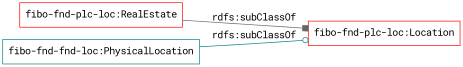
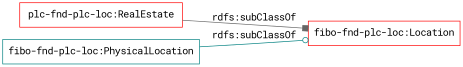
  digraph {
    fontname="Roboto Mono"
    rankdir=LR
    node [color=red fontname="Roboto Mono" shape=rectangle]
    edge [fontname="Roboto Mono"]
-   "fibo-fnd-plc-loc:RealEstate"
+   "fibo-fnd-plc-loc:RealEstate" [label="plc-fnd-plc-loc:RealEstate"]
    "fibo-fnd-plc-loc:Location"
-   "fibo-fnd-plc-loc:PhysicalLocation" [color=teal label="fibo-fnd-fnd-loc:PhysicalLocation"]
+   "fibo-fnd-plc-loc:PhysicalLocation" [color=teal]
    "fibo-fnd-plc-loc:RealEstate" -> "fibo-fnd-plc-loc:Location" [arrowhead=box color=gray40 label="rdfs:subClassOf"]
    "fibo-fnd-plc-loc:PhysicalLocation" -> "fibo-fnd-plc-loc:Location" [arrowhead=odot color=teal label="rdfs:subClassOf"]
  }
